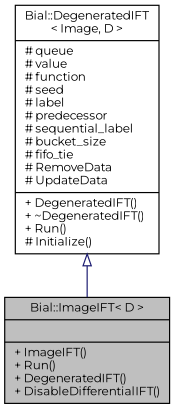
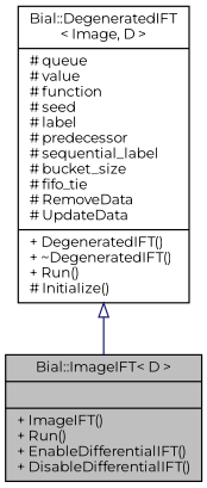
  digraph {
    fontname=Montserrat
    node [color=black fontname=Montserrat fontsize=10 shape=record style=filled]
-   n1 [fillcolor=grey75 fontcolor=black height=0.2 label="{Bial::ImageIFT\< D \>\n||+ ImageIFT()\l+ Run()\l+ DegeneratedIFT()\l+ DisableDifferentialIFT()\l}" width=0.4]
+   n1 [fillcolor=grey75 fontcolor=black height=0.2 label="{Bial::ImageIFT\< D \>\n||+ ImageIFT()\l+ Run()\l+ EnableDifferentialIFT()\l+ DisableDifferentialIFT()\l}" width=0.4]
    n2 [fillcolor=white height=0.2 label="{Bial::DegeneratedIFT\l\< Image, D \>\n|# queue\l# value\l# function\l# seed\l# label\l# predecessor\l# sequential_label\l# bucket_size\l# fifo_tie\l# RemoveData\l# UpdateData\l|+ DegeneratedIFT()\l+ ~DegeneratedIFT()\l+ Run()\l# Initialize()\l}" width=0.4]
    n2 -> n1 [arrowtail=onormal color=midnightblue dir=back fontname=Montserrat fontsize=10 labelfontname=Helvetica labelfontsize=10 style=solid]
  }
